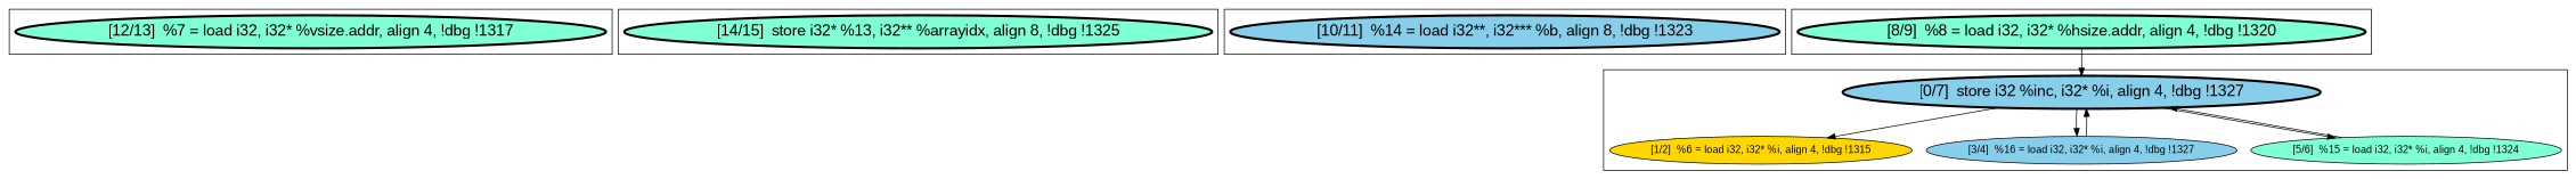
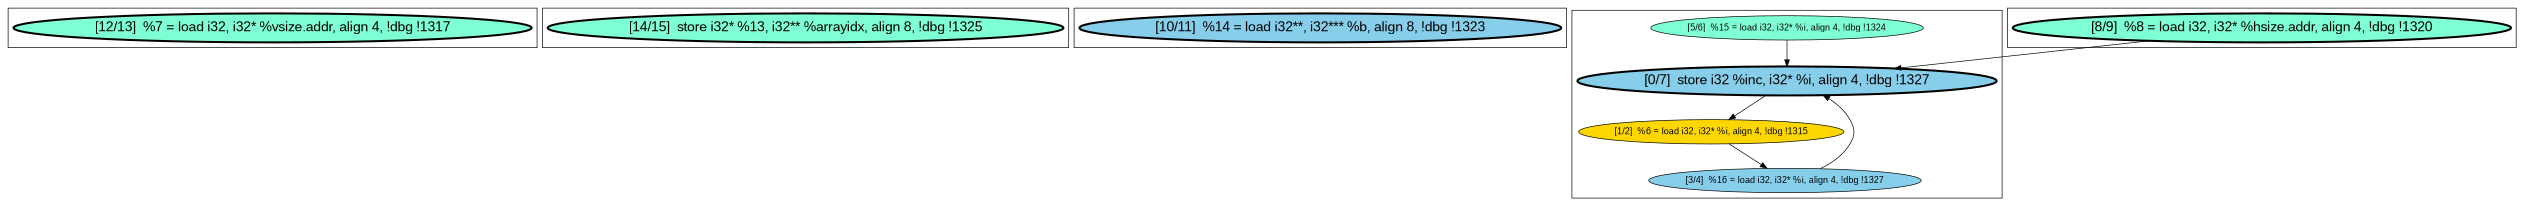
  digraph {
    fontname="Liberation Sans"
    node [fillcolor=aquamarine fontname="Liberation Sans" fontsize=20 penwidth=3.0 shape=ellipse style=filled]
    edge [fontname="Liberation Sans"]
    n1 [label="[12/13]  %7 = load i32, i32* %vsize.addr, align 4, !dbg !1317"]
    n2 [label="[14/15]  store i32* %13, i32** %arrayidx, align 8, !dbg !1325"]
    n3 [fillcolor=skyblue label="[10/11]  %14 = load i32**, i32*** %b, align 8, !dbg !1323"]
    n4 [fillcolor=skyblue label="[0/7]  store i32 %inc, i32* %i, align 4, !dbg !1327"]
    n5 [fillcolor=gold label="[1/2]  %6 = load i32, i32* %i, align 4, !dbg !1315" fontsize="" penwidth=""]
    n6 [fillcolor=skyblue label="[3/4]  %16 = load i32, i32* %i, align 4, !dbg !1327" fontsize="" penwidth=""]
    n7 [label="[5/6]  %15 = load i32, i32* %i, align 4, !dbg !1324" fontsize="" penwidth=""]
    n8 [label="[8/9]  %8 = load i32, i32* %hsize.addr, align 4, !dbg !1320"]
    subgraph cluster_1 {
      n1
    }
    subgraph cluster_2 {
      n2
    }
    subgraph cluster_3 {
      n3
    }
    subgraph cluster_4 {
      n4
      n5
      n6
      n7
    }
    subgraph cluster_5 {
      n8
    }
    n4 -> n5
-   n4 -> n6
-   n4 -> n7
+   n5 -> n6
    n6 -> n4
    n7 -> n4
    n8 -> n4
  }
